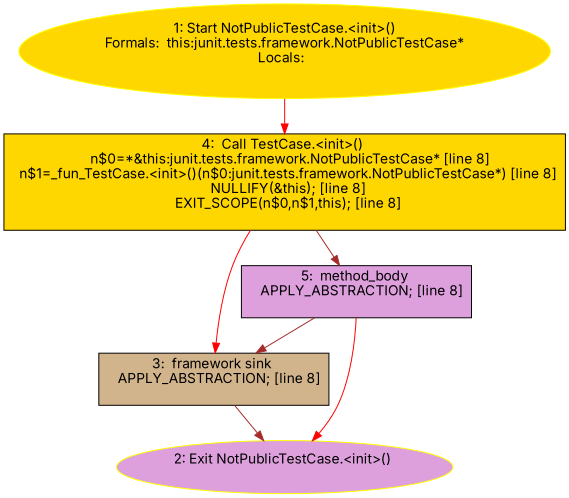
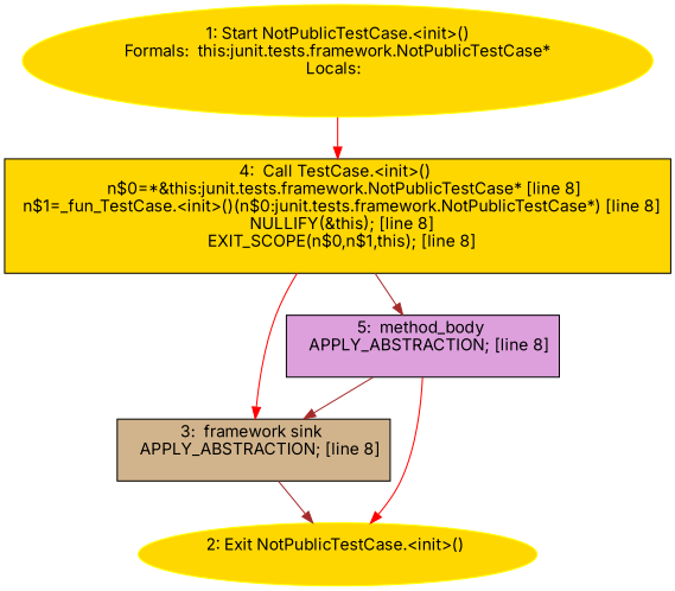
  digraph {
    fontname=Inter
    node [fillcolor=gold fontname=Inter style=filled shape=box]
    edge [color=red fontname=Inter]
    n1 [color=yellow label="1: Start NotPublicTestCase.<init>()\nFormals:  this:junit.tests.framework.NotPublicTestCase*\nLocals:  \n  " shape=""]
    n2 [label="4:  Call TestCase.<init>() \n   n$0=*&this:junit.tests.framework.NotPublicTestCase* [line 8]\n  n$1=_fun_TestCase.<init>()(n$0:junit.tests.framework.NotPublicTestCase*) [line 8]\n  NULLIFY(&this); [line 8]\n  EXIT_SCOPE(n$0,n$1,this); [line 8]\n "]
    n3 [fillcolor=tan label="3:  framework sink \n   APPLY_ABSTRACTION; [line 8]\n "]
    n4 [fillcolor=plum label="5:  method_body \n   APPLY_ABSTRACTION; [line 8]\n "]
-   n5 [color=yellow fillcolor=plum label="2: Exit NotPublicTestCase.<init>() \n  " shape=""]
+   n5 [color=yellow label="2: Exit NotPublicTestCase.<init>() \n  " shape=""]
    n1 -> n2
    n2 -> n3
    n2 -> n4 [color=brown]
    n3 -> n5 [color=brown]
    n4 -> n3 [color=brown]
    n4 -> n5
  }
